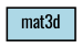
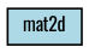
  digraph {
    rankdir=LR
    fontname=Oswald
-   n1 [color=black fillcolor=lightblue fontname=Oswald fontsize=10 height=0.2 label=mat3d shape=record style=filled width=0.4]
+   n1 [color=black fillcolor=lightblue fontname=Oswald fontsize=10 height=0.2 label=mat2d shape=record style=filled width=0.4]
  }
